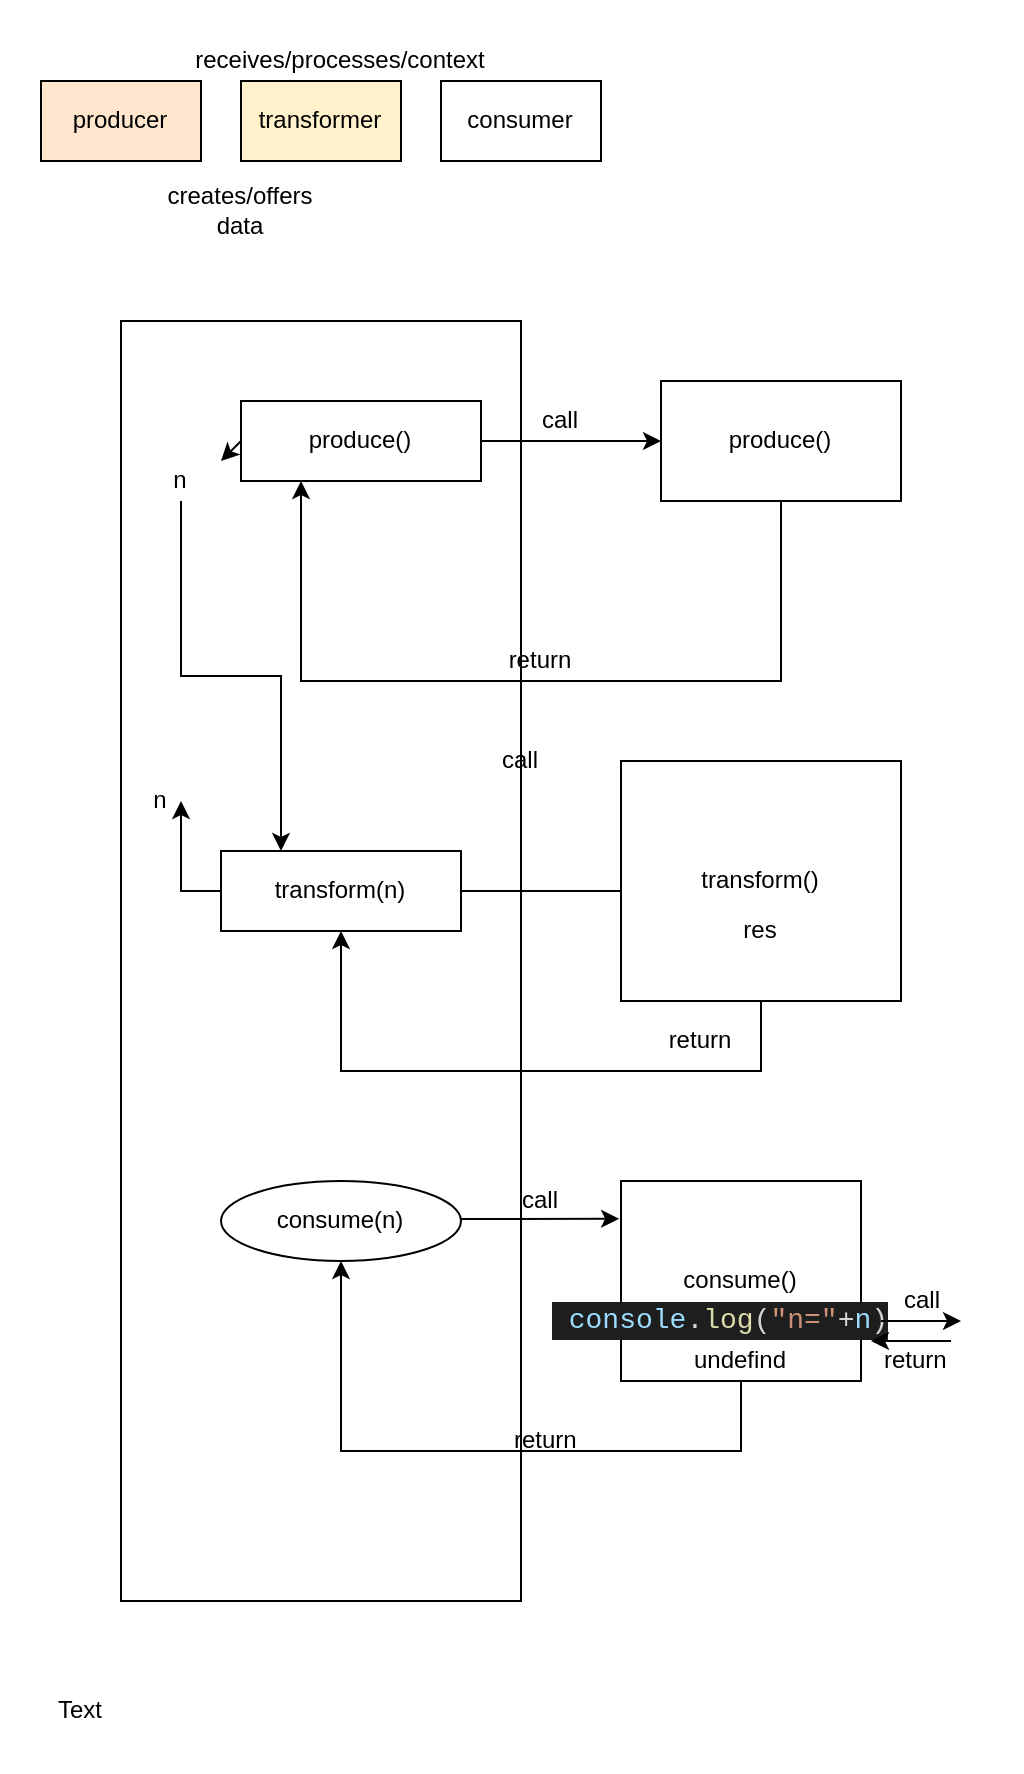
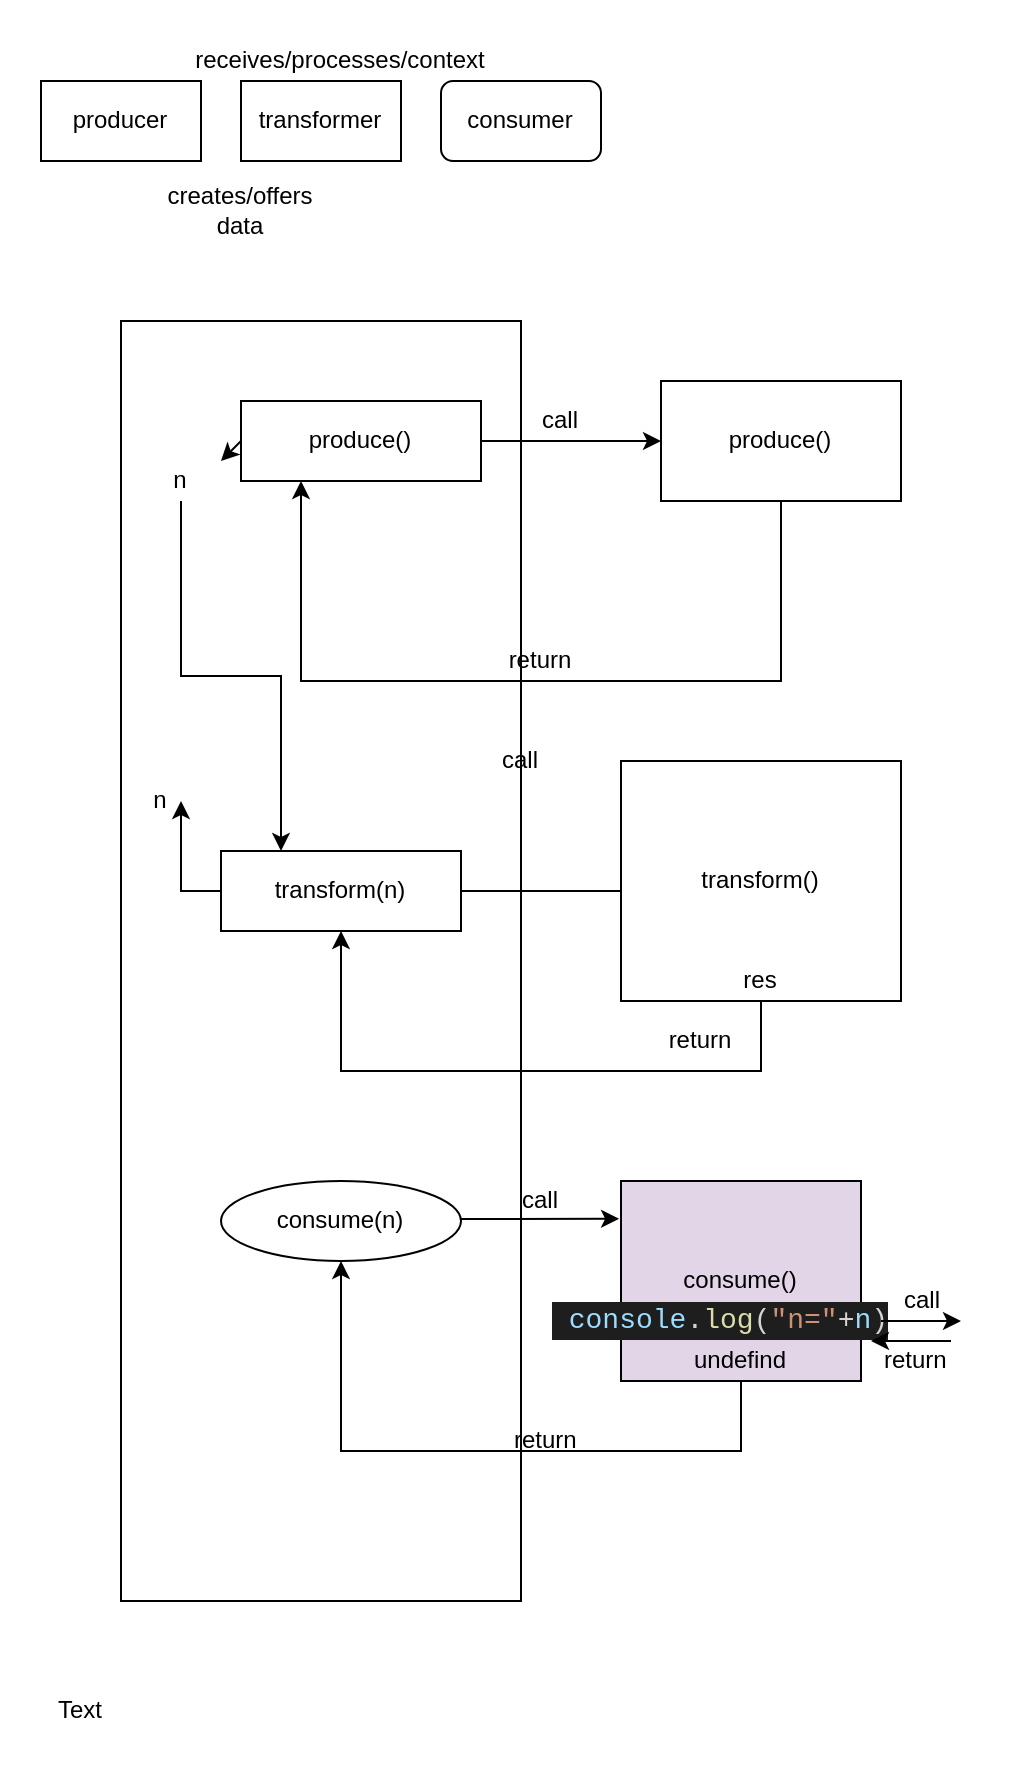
  <mxCell id="0" />
  <mxCell id="1" parent="0" />
  <mxCell id="2" value="" style="ellipse;whiteSpace=wrap;html=1;" parent="1" vertex="1"><mxGeometry x="65" y="227.5" width="70" height="40" as="geometry" /></mxCell>
- <mxCell id="3" value="producer" style="rounded=0;whiteSpace=wrap;html=1;fillColor=#ffe6cc;" parent="1" vertex="1"><mxGeometry x="20" y="40" width="80" height="40" as="geometry" /></mxCell>
- <mxCell id="4" value="transformer" style="rounded=0;whiteSpace=wrap;html=1;fillColor=#fff2cc;" parent="1" vertex="1"><mxGeometry x="120" y="40" width="80" height="40" as="geometry" /></mxCell>
- <mxCell id="5" value="consumer" style="rounded=0;whiteSpace=wrap;html=1;" parent="1" vertex="1"><mxGeometry x="220" y="40" width="80" height="40" as="geometry" /></mxCell>
+ <mxCell id="3" value="producer" style="rounded=0;whiteSpace=wrap;html=1;" parent="1" vertex="1"><mxGeometry x="20" y="40" width="80" height="40" as="geometry" /></mxCell>
+ <mxCell id="4" value="transformer" style="rounded=0;whiteSpace=wrap;html=1;" parent="1" vertex="1"><mxGeometry x="120" y="40" width="80" height="40" as="geometry" /></mxCell>
+ <mxCell id="5" value="consumer" style="whiteSpace=wrap;html=1;rounded=1;" parent="1" vertex="1"><mxGeometry x="220" y="40" width="80" height="40" as="geometry" /></mxCell>
  <mxCell id="6" value="" style="rounded=0;whiteSpace=wrap;html=1;" parent="1" vertex="1"><mxGeometry x="60" y="160" width="200" height="640" as="geometry" /></mxCell>
  <mxCell id="7" value="" style="edgeStyle=orthogonalEdgeStyle;rounded=0;orthogonalLoop=1;jettySize=auto;html=1;entryX=0.25;entryY=1;entryDx=0;entryDy=0;" parent="1" source="8" target="11" edge="1"><mxGeometry relative="1" as="geometry"><mxPoint x="150" y="320" as="targetPoint" /><Array as="points"><mxPoint x="390" y="340" /><mxPoint x="150" y="340" /></Array></mxGeometry></mxCell>
  <mxCell id="8" value="produce()" style="rounded=0;whiteSpace=wrap;html=1;" parent="1" vertex="1"><mxGeometry x="330" y="190" width="120" height="60" as="geometry" /></mxCell>
  <mxCell id="9" style="edgeStyle=orthogonalEdgeStyle;rounded=0;orthogonalLoop=1;jettySize=auto;html=1;entryX=0;entryY=0.5;entryDx=0;entryDy=0;" parent="1" target="8" edge="1"><mxGeometry relative="1" as="geometry"><mxPoint x="170" y="220" as="sourcePoint" /><mxPoint x="190" y="210" as="targetPoint" /><Array as="points"><mxPoint x="130" y="220" /></Array></mxGeometry></mxCell>
  <mxCell id="10" value="call" style="text;html=1;strokeColor=none;fillColor=none;align=center;verticalAlign=middle;whiteSpace=wrap;rounded=0;" parent="1" vertex="1"><mxGeometry x="260" y="200" width="40" height="20" as="geometry" /></mxCell>
  <mxCell id="11" value="produce()" style="rounded=0;whiteSpace=wrap;html=1;" parent="1" vertex="1"><mxGeometry x="120" y="200" width="120" height="40" as="geometry" /></mxCell>
  <mxCell id="12" value="return" style="text;html=1;strokeColor=none;fillColor=none;align=center;verticalAlign=middle;whiteSpace=wrap;rounded=0;" parent="1" vertex="1"><mxGeometry x="250" y="320" width="40" height="20" as="geometry" /></mxCell>
  <mxCell id="13" value="" style="endArrow=classic;html=1;exitX=0;exitY=0.5;exitDx=0;exitDy=0;" parent="1" source="11" edge="1"><mxGeometry width="50" height="50" relative="1" as="geometry"><mxPoint x="40" y="420" as="sourcePoint" /><mxPoint x="110" y="230" as="targetPoint" /></mxGeometry></mxCell>
  <mxCell id="14" value="" style="edgeStyle=orthogonalEdgeStyle;rounded=0;orthogonalLoop=1;jettySize=auto;html=1;entryX=0.25;entryY=0;entryDx=0;entryDy=0;" parent="1" source="15" target="18" edge="1"><mxGeometry relative="1" as="geometry"><mxPoint x="90" y="350" as="targetPoint" /></mxGeometry></mxCell>
  <mxCell id="15" value="n&lt;br&gt;" style="text;html=1;strokeColor=none;fillColor=none;align=center;verticalAlign=middle;whiteSpace=wrap;rounded=0;" parent="1" vertex="1"><mxGeometry x="70" y="230" width="40" height="20" as="geometry" /></mxCell>
  <mxCell id="16" value="" style="edgeStyle=orthogonalEdgeStyle;rounded=0;orthogonalLoop=1;jettySize=auto;html=1;" parent="1" source="18" target="19" edge="1"><mxGeometry relative="1" as="geometry" /></mxCell>
  <mxCell id="17" value="" style="edgeStyle=orthogonalEdgeStyle;rounded=0;orthogonalLoop=1;jettySize=auto;html=1;" parent="1" source="18" edge="1"><mxGeometry relative="1" as="geometry"><mxPoint x="90" y="400" as="targetPoint" /></mxGeometry></mxCell>
  <mxCell id="18" value="transform(n)" style="rounded=0;whiteSpace=wrap;html=1;" parent="1" vertex="1"><mxGeometry x="110" y="425" width="120" height="40" as="geometry" /></mxCell>
  <mxCell id="19" value="transform()" style="rounded=0;whiteSpace=wrap;html=1;" parent="1" vertex="1"><mxGeometry x="310" y="380" width="120" height="40" as="geometry" /></mxCell>
  <mxCell id="20" value="" style="edgeStyle=orthogonalEdgeStyle;rounded=0;orthogonalLoop=1;jettySize=auto;html=1;" parent="1" source="21" target="18" edge="1"><mxGeometry relative="1" as="geometry"><mxPoint x="340" y="570" as="targetPoint" /><Array as="points"><mxPoint x="380" y="535" /><mxPoint x="170" y="535" /></Array></mxGeometry></mxCell>
  <mxCell id="21" value="transform()" style="rounded=0;whiteSpace=wrap;html=1;" parent="1" vertex="1"><mxGeometry x="310" y="380" width="140" height="120" as="geometry" /></mxCell>
  <mxCell id="22" value="call&lt;br&gt;" style="text;html=1;strokeColor=none;fillColor=none;align=center;verticalAlign=middle;whiteSpace=wrap;rounded=0;" parent="1" vertex="1"><mxGeometry x="240" y="370" width="40" height="20" as="geometry" /></mxCell>
  <mxCell id="23" value="n&lt;br&gt;" style="text;html=1;strokeColor=none;fillColor=none;align=center;verticalAlign=middle;whiteSpace=wrap;rounded=0;" parent="1" vertex="1"><mxGeometry x="60" y="390" width="40" height="20" as="geometry" /></mxCell>
  <mxCell id="24" value="return&lt;br&gt;" style="text;html=1;strokeColor=none;fillColor=none;align=center;verticalAlign=middle;whiteSpace=wrap;rounded=0;" parent="1" vertex="1"><mxGeometry x="330" y="510" width="40" height="20" as="geometry" /></mxCell>
- <mxCell id="25" value="res&lt;br&gt;" style="text;html=1;strokeColor=none;fillColor=none;align=center;verticalAlign=middle;whiteSpace=wrap;rounded=0;" parent="1" vertex="1"><mxGeometry x="360" y="455" width="40" height="20" as="geometry" /></mxCell>
+ <mxCell id="25" value="res&lt;br&gt;" style="text;html=1;strokeColor=none;fillColor=none;align=center;verticalAlign=middle;whiteSpace=wrap;rounded=0;" parent="1" vertex="1"><mxGeometry x="360" y="480" width="40" height="20" as="geometry" /></mxCell>
  <mxCell id="26" value="Text" style="text;html=1;strokeColor=none;fillColor=none;align=center;verticalAlign=middle;whiteSpace=wrap;rounded=0;" parent="1" vertex="1"><mxGeometry x="20" y="845" width="40" height="20" as="geometry" /></mxCell>
  <mxCell id="27" value="" style="edgeStyle=orthogonalEdgeStyle;rounded=0;orthogonalLoop=1;jettySize=auto;html=1;entryX=-0.008;entryY=0.189;entryDx=0;entryDy=0;entryPerimeter=0;" parent="1" source="28" target="30" edge="1"><mxGeometry relative="1" as="geometry"><Array as="points"><mxPoint x="250" y="609" /><mxPoint x="250" y="609" /></Array></mxGeometry></mxCell>
  <mxCell id="28" value="consume(n)" style="ellipse;whiteSpace=wrap;html=1;" parent="1" vertex="1"><mxGeometry x="110" y="590" width="120" height="40" as="geometry" /></mxCell>
  <mxCell id="29" value="" style="edgeStyle=orthogonalEdgeStyle;rounded=0;orthogonalLoop=1;jettySize=auto;html=1;" parent="1" source="30" target="28" edge="1"><mxGeometry relative="1" as="geometry"><mxPoint x="310" y="760" as="targetPoint" /><Array as="points"><mxPoint x="370" y="725" /><mxPoint x="170" y="725" /></Array></mxGeometry></mxCell>
- <mxCell id="30" value="consume()&lt;br&gt;" style="rounded=0;whiteSpace=wrap;html=1;" parent="1" vertex="1"><mxGeometry x="310" y="590" width="120" height="100" as="geometry" /></mxCell>
+ <mxCell id="30" value="consume()&lt;br&gt;" style="rounded=0;whiteSpace=wrap;html=1;fillColor=#e1d5e7;" parent="1" vertex="1"><mxGeometry x="310" y="590" width="120" height="100" as="geometry" /></mxCell>
  <mxCell id="31" value="creates/offers data&lt;br&gt;" style="text;html=1;strokeColor=none;fillColor=none;align=center;verticalAlign=middle;whiteSpace=wrap;rounded=0;" parent="1" vertex="1"><mxGeometry x="100" y="95" width="40" height="20" as="geometry" /></mxCell>
  <mxCell id="32" value="receives/processes/context" style="text;html=1;strokeColor=none;fillColor=none;align=center;verticalAlign=middle;whiteSpace=wrap;rounded=0;" parent="1" vertex="1"><mxGeometry x="150" width="40" height="20" as="geometry" y="20" /></mxCell>
  <mxCell id="33" style="edgeStyle=orthogonalEdgeStyle;rounded=0;orthogonalLoop=1;jettySize=auto;html=1;exitX=0.5;exitY=1;exitDx=0;exitDy=0;" parent="1" source="32" target="32" edge="1"><mxGeometry relative="1" as="geometry" /></mxCell>
  <mxCell id="34" value="call" style="text;html=1;strokeColor=none;fillColor=none;align=center;verticalAlign=middle;whiteSpace=wrap;rounded=0;" parent="1" vertex="1"><mxGeometry x="250" y="590" width="40" height="20" as="geometry" /></mxCell>
  <mxCell id="35" value="&lt;div style=&quot;color: rgb(212 , 212 , 212) ; background-color: rgb(30 , 30 , 30) ; font-family: &amp;#34;consolas&amp;#34; , &amp;#34;courier new&amp;#34; , monospace ; font-size: 14px ; line-height: 19px ; white-space: pre&quot;&gt;&amp;nbsp;&lt;span style=&quot;color: #9cdcfe&quot;&gt;console&lt;/span&gt;.&lt;span style=&quot;color: #dcdcaa&quot;&gt;log&lt;/span&gt;(&lt;span style=&quot;color: #ce9178&quot;&gt;&quot;n=&quot;&lt;/span&gt;+&lt;span style=&quot;color: #9cdcfe&quot;&gt;n&lt;/span&gt;)&lt;/div&gt;" style="text;html=1;strokeColor=none;fillColor=none;align=center;verticalAlign=middle;whiteSpace=wrap;rounded=0;" parent="1" vertex="1"><mxGeometry x="330" y="650" width="60" height="20" as="geometry" /></mxCell>
  <mxCell id="36" value="" style="endArrow=classic;html=1;" parent="1" edge="1"><mxGeometry width="50" height="50" relative="1" as="geometry"><mxPoint x="440" y="660" as="sourcePoint" /><mxPoint x="480" y="660" as="targetPoint" /><Array as="points"><mxPoint x="460" y="660" /><mxPoint x="470" y="660" /></Array></mxGeometry></mxCell>
  <mxCell id="37" value="call" style="text;html=1;resizable=0;points=[];autosize=1;align=left;verticalAlign=top;spacingTop=-4;" parent="1" vertex="1"><mxGeometry x="450" y="640" width="30" height="20" as="geometry" /></mxCell>
  <mxCell id="38" value="" style="endArrow=classic;html=1;" parent="1" edge="1"><mxGeometry width="50" height="50" relative="1" as="geometry"><mxPoint x="475" y="670" as="sourcePoint" /><mxPoint x="435" y="670" as="targetPoint" /><Array as="points" /></mxGeometry></mxCell>
  <mxCell id="39" value="return" style="text;html=1;resizable=0;points=[];autosize=1;align=left;verticalAlign=top;spacingTop=-4;" parent="1" vertex="1"><mxGeometry x="440" y="670" width="50" height="20" as="geometry" /></mxCell>
  <mxCell id="40" value="return" style="text;html=1;resizable=0;points=[];autosize=1;align=left;verticalAlign=top;spacingTop=-4;" parent="1" vertex="1"><mxGeometry x="255" y="710" width="50" height="20" as="geometry" /></mxCell>
  <mxCell id="41" value="undefind" style="text;html=1;strokeColor=none;fillColor=none;align=center;verticalAlign=middle;whiteSpace=wrap;rounded=0;" parent="1" vertex="1"><mxGeometry x="350" y="670" width="40" height="20" as="geometry" /></mxCell>
